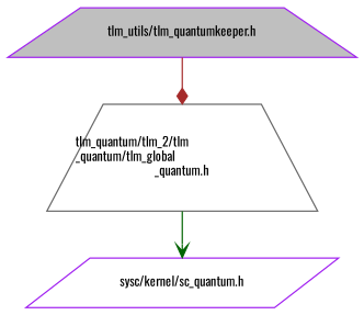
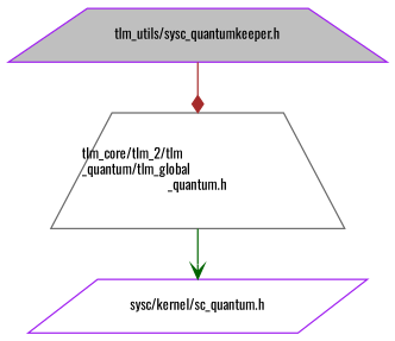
  digraph {
    fontname=Oswald
    node [color=purple fillcolor=white fontname=Oswald fontsize=10 shape=trapezium style=filled]
    edge [fontname=Oswald fontsize=10 labelfontname=FreeSans labelfontsize=10 style=solid]
-   n1 [fillcolor=grey75 fontcolor=black height=0.2 label="tlm_utils/tlm_quantumkeeper.h" width=0.4]
-   n2 [color=gray40 height=0.2 label="tlm_quantum/tlm_2/tlm\l_quantum/tlm_global\l_quantum.h" width=0.4]
+   n1 [fillcolor=grey75 fontcolor=black height=0.2 label="tlm_utils/sysc_quantumkeeper.h" width=0.4]
+   n2 [color=gray40 height=0.2 label="tlm_core/tlm_2/tlm\l_quantum/tlm_global\l_quantum.h" width=0.4]
    n3 [height=0.2 label="sysc/kernel/sc_quantum.h" shape=parallelogram width=0.4]
    n1 -> n2 [arrowhead=diamond color=brown]
    n2 -> n3 [arrowhead=vee color=darkgreen]
  }
